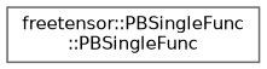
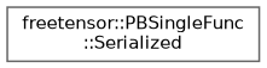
  digraph {
    rankdir=LR
-   n1 [color=grey40 fillcolor=white fontname=Helvetica fontsize=10 height=0.2 label="freetensor::PBSingleFunc\l::PBSingleFunc" shape=box style=filled width=0.4]
+   n1 [color=grey40 fillcolor=white fontname=Helvetica fontsize=10 height=0.2 label="freetensor::PBSingleFunc\l::Serialized" shape=box style=filled width=0.4]
  }
